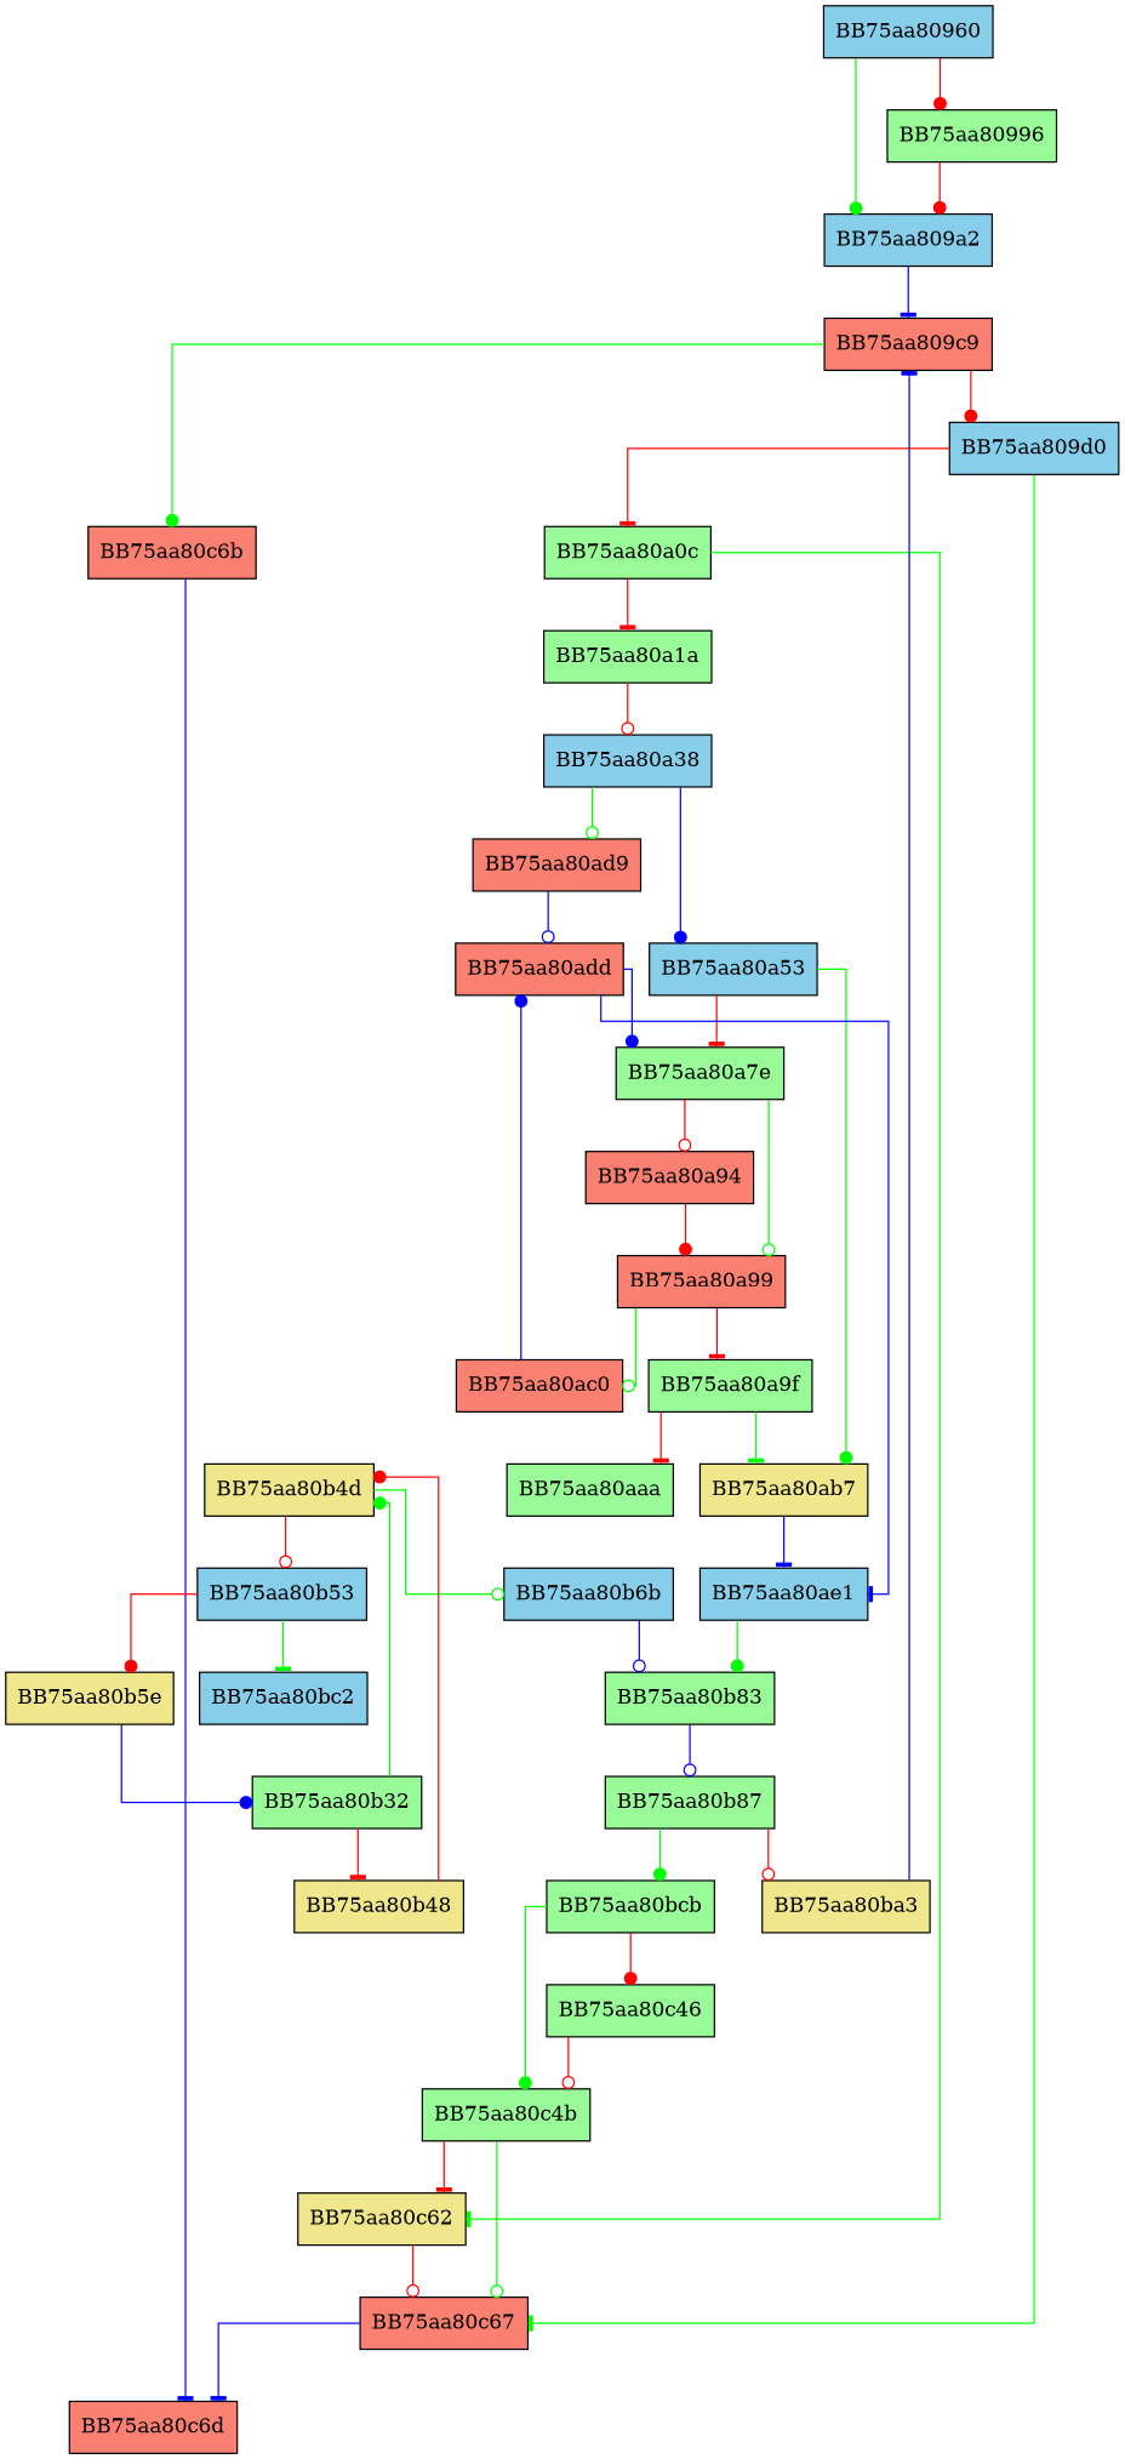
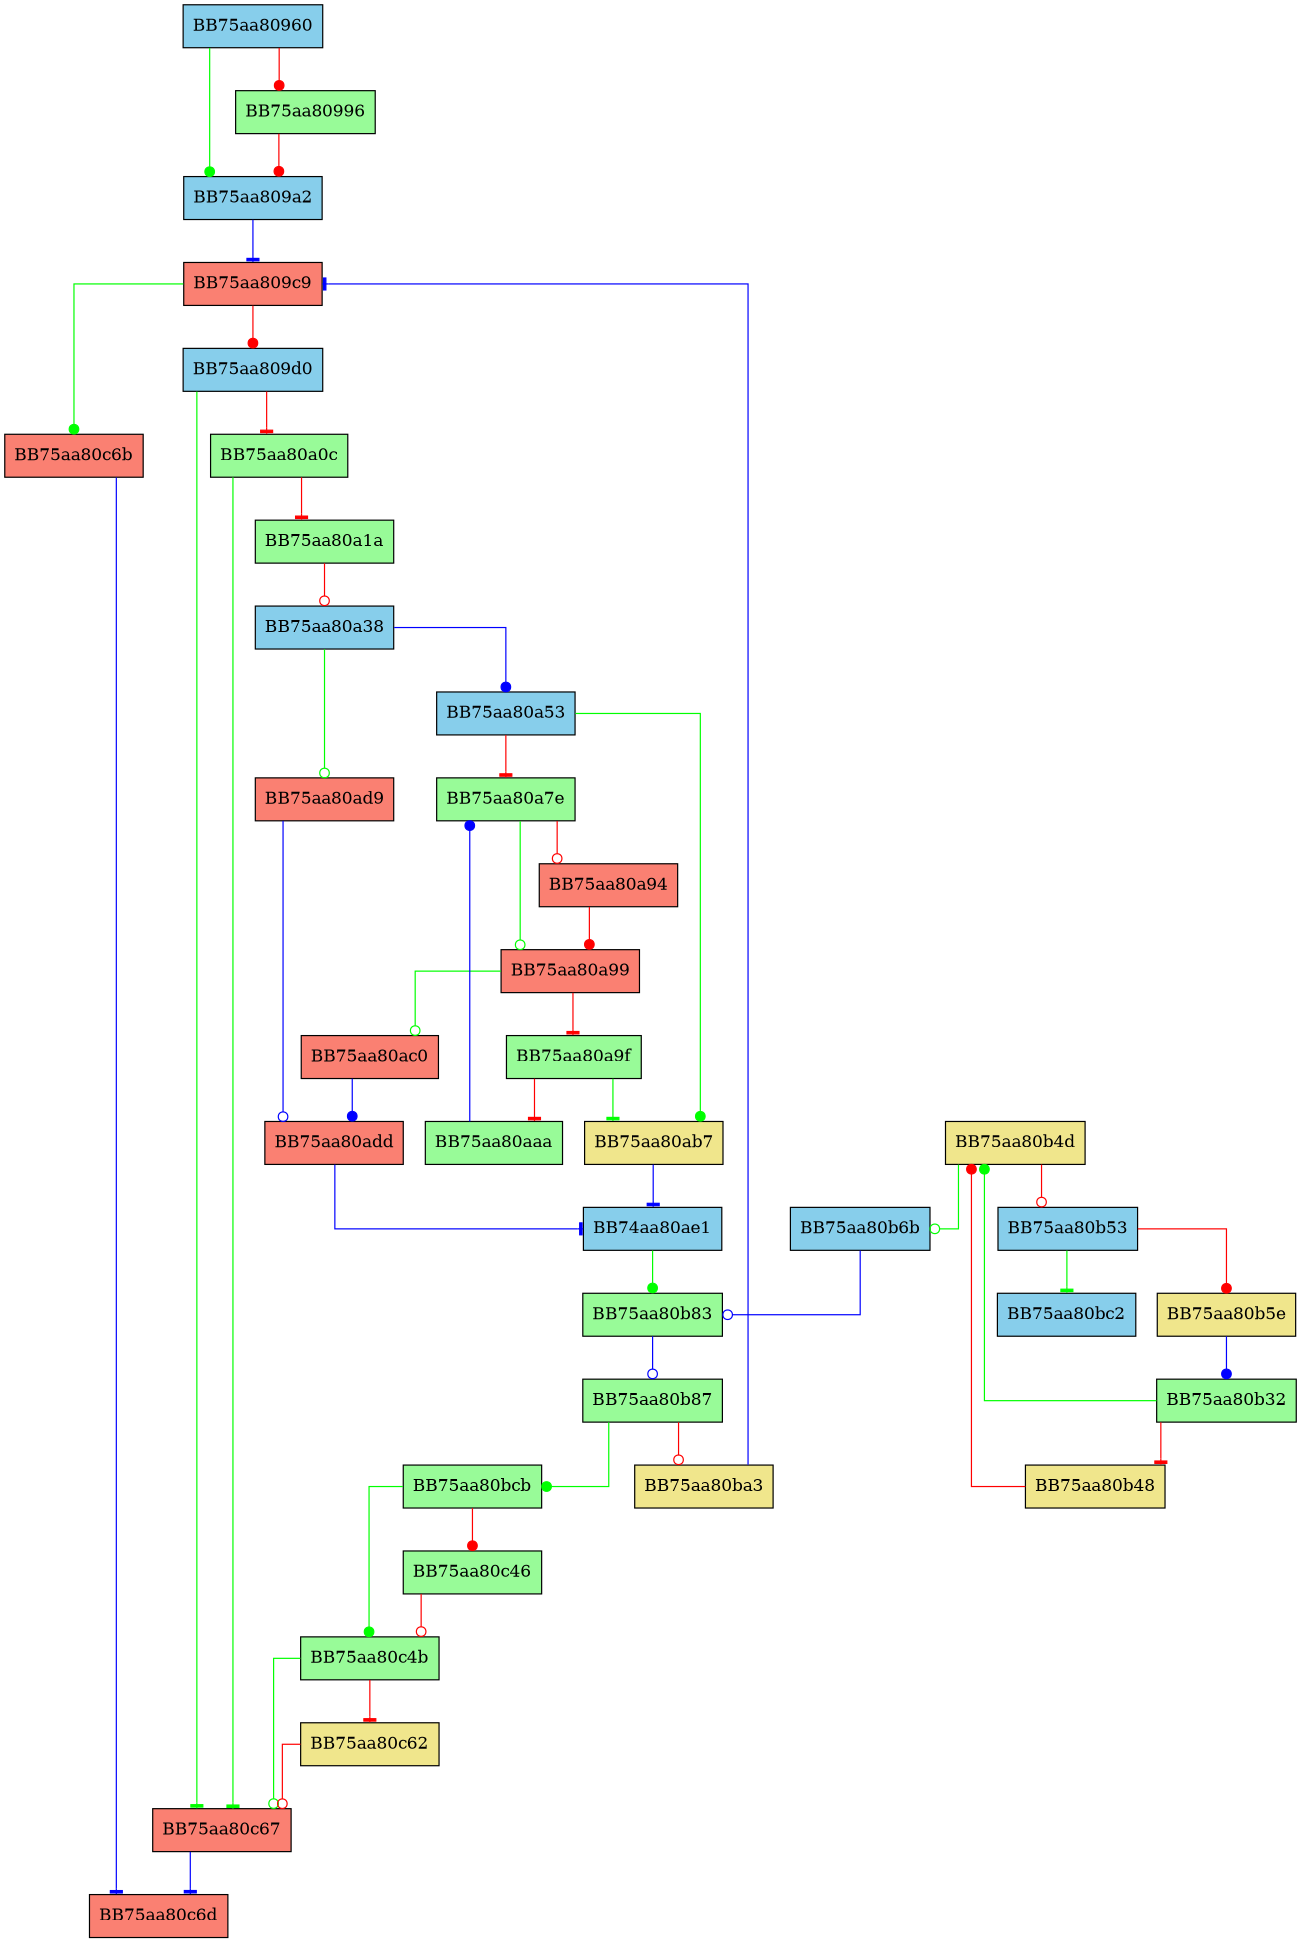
  digraph {
    splines=ortho
    node [fillcolor=palegreen shape=box style=filled]
    edge [arrowhead=dot color=red]
    BB75aa80960 [fillcolor=skyblue]
    BB75aa809a2 [fillcolor=skyblue]
    BB75aa80996
    BB75aa809c9 [fillcolor=salmon]
    BB75aa80c6b [fillcolor=salmon]
    n6 [fillcolor=skyblue label=BB75aa809d0]
    BB75aa80c6d [fillcolor=salmon]
    BB75aa80c67 [fillcolor=salmon]
    BB75aa80a0c
    BB75aa80a1a
    BB75aa80a38 [fillcolor=skyblue]
    BB75aa80ad9 [fillcolor=salmon]
    BB75aa80a53 [fillcolor=skyblue]
    BB75aa80add [fillcolor=salmon]
    BB75aa80ab7 [fillcolor=khaki]
    BB75aa80a7e
-   BB75aa80ae1 [fillcolor=skyblue]
+   BB75aa80ae1 [fillcolor=skyblue label=BB74aa80ae1]
    BB75aa80a99 [fillcolor=salmon]
    BB75aa80a94 [fillcolor=salmon]
    BB75aa80b83
    BB75aa80ac0 [fillcolor=salmon]
    BB75aa80a9f
    BB75aa80aaa
    BB75aa80b87
    BB75aa80bcb
    BB75aa80ba3 [fillcolor=khaki]
    BB75aa80bc2 [fillcolor=skyblue]
    BB75aa80b4d [fillcolor=khaki]
    BB75aa80b32
    BB75aa80b48 [fillcolor=khaki]
    BB75aa80b6b [fillcolor=skyblue]
    BB75aa80b53 [fillcolor=skyblue]
    BB75aa80b5e [fillcolor=khaki]
    BB75aa80c4b
    BB75aa80c46
    BB75aa80c62 [fillcolor=khaki]
    BB75aa80960 -> BB75aa809a2 [color=green]
    BB75aa80960 -> BB75aa80996
    BB75aa809a2 -> BB75aa809c9 [arrowhead=tee color=blue]
    BB75aa80996 -> BB75aa809a2
    BB75aa809c9 -> BB75aa80c6b [color=green]
    BB75aa809c9 -> n6
    BB75aa80c6b -> BB75aa80c6d [arrowhead=tee color=blue]
    n6 -> BB75aa80c67 [arrowhead=tee color=green]
    n6 -> BB75aa80a0c [arrowhead=tee]
    BB75aa80c67 -> BB75aa80c6d [arrowhead=tee color=blue]
-   BB75aa80a0c -> BB75aa80c62 [arrowhead=tee color=green]
+   BB75aa80a0c -> BB75aa80c67 [arrowhead=tee color=green]
    BB75aa80a0c -> BB75aa80a1a [arrowhead=tee]
    BB75aa80a1a -> BB75aa80a38 [arrowhead=odot]
    BB75aa80a38 -> BB75aa80ad9 [arrowhead=odot color=green]
    BB75aa80a38 -> BB75aa80a53 [color=blue]
    BB75aa80ad9 -> BB75aa80add [arrowhead=odot color=blue]
    BB75aa80a53 -> BB75aa80ab7 [color=green]
    BB75aa80a53 -> BB75aa80a7e [arrowhead=tee]
    BB75aa80add -> BB75aa80ae1 [arrowhead=tee color=blue]
    BB75aa80ab7 -> BB75aa80ae1 [arrowhead=tee color=blue]
    BB75aa80a7e -> BB75aa80a99 [arrowhead=odot color=green]
    BB75aa80a7e -> BB75aa80a94 [arrowhead=odot]
    BB75aa80ae1 -> BB75aa80b83 [color=green]
    BB75aa80a99 -> BB75aa80ac0 [arrowhead=odot color=green]
    BB75aa80a99 -> BB75aa80a9f [arrowhead=tee]
    BB75aa80a94 -> BB75aa80a99
    BB75aa80b83 -> BB75aa80b87 [arrowhead=odot color=blue]
    BB75aa80ac0 -> BB75aa80add [color=blue]
    BB75aa80a9f -> BB75aa80ab7 [arrowhead=tee color=green]
    BB75aa80a9f -> BB75aa80aaa [arrowhead=tee]
-   BB75aa80add -> BB75aa80a7e [color=blue]
+   BB75aa80aaa -> BB75aa80a7e [color=blue]
    BB75aa80b87 -> BB75aa80bcb [color=green]
    BB75aa80b87 -> BB75aa80ba3 [arrowhead=odot]
    BB75aa80bcb -> BB75aa80c4b [color=green]
    BB75aa80bcb -> BB75aa80c46
    BB75aa80ba3 -> BB75aa809c9 [arrowhead=tee color=blue]
    BB75aa80b4d -> BB75aa80b6b [arrowhead=odot color=green]
    BB75aa80b4d -> BB75aa80b53 [arrowhead=odot]
    BB75aa80b32 -> BB75aa80b4d [color=green]
    BB75aa80b32 -> BB75aa80b48 [arrowhead=tee]
    BB75aa80b48 -> BB75aa80b4d
    BB75aa80b6b -> BB75aa80b83 [arrowhead=odot color=blue]
    BB75aa80b53 -> BB75aa80bc2 [arrowhead=tee color=green]
    BB75aa80b53 -> BB75aa80b5e
    BB75aa80b5e -> BB75aa80b32 [color=blue]
    BB75aa80c4b -> BB75aa80c67 [arrowhead=odot color=green]
    BB75aa80c4b -> BB75aa80c62 [arrowhead=tee]
    BB75aa80c46 -> BB75aa80c4b [arrowhead=odot]
    BB75aa80c62 -> BB75aa80c67 [arrowhead=odot]
  }
